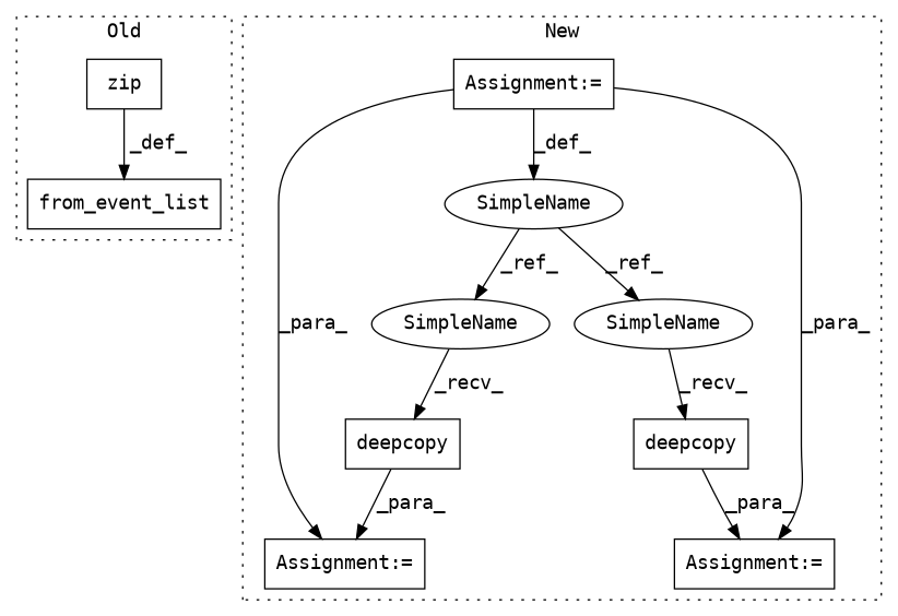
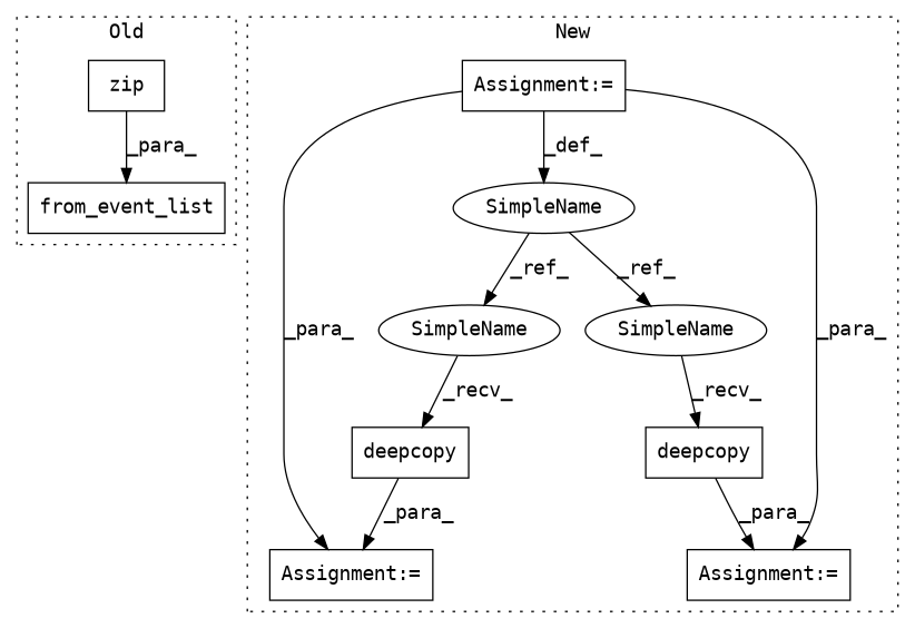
  digraph {
    fontname="DejaVu Sans Mono"
    node [a=32 l=4 s=2174 shape=box fontname="DejaVu Sans Mono"]
    edge [fontname="DejaVu Sans Mono"]
    n1 [l="4,1" label=zip s="2463,2493"]
    n2 [l="16,1" label=from_event_list s="2447,2494"]
    n3 [l="9,1" label=deepcopy s="2537,2552"]
    n4 [a=42 label=SimpleName shape=ellipse]
    n5 [l="9,1" label=deepcopy s="2580,2595"]
    n6 [a=7 label="Assignment:="]
    n7 [a=7 l=1 label="Assignment:=" s=2574]
    n8 [a=7 l=1 label="Assignment:=" s=2531]
    n9 [a=42 label=SimpleName s=2532 shape=ellipse]
    n10 [a=42 label=SimpleName s=2575 shape=ellipse]
    subgraph cluster_1 {
      label=Old
      style=dotted
      n1
      n2
    }
    subgraph cluster_2 {
      label=New
      style=dotted
      n3
      n4
      n5
      n6
      n7
      n8
      n9
      n10
    }
-   n1 -> n2 [label=_def_]
+   n1 -> n2 [label=_para_]
    n3 -> n8 [label=_para_]
    n4 -> n9 [label=_ref_]
    n4 -> n10 [label=_ref_]
    n5 -> n7 [label=_para_]
    n6 -> n4 [label=_def_]
    n6 -> n7 [label=_para_]
    n6 -> n8 [label=_para_]
    n9 -> n3 [label=_recv_]
    n10 -> n5 [label=_recv_]
  }
